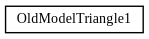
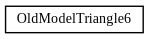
  digraph {
    rankdir=LR
    fontname="Liberation Serif"
-   n1 [color=black fillcolor=white fontname="Liberation Serif" fontsize=10 height=0.2 label=OldModelTriangle1 shape=record style=filled width=0.4]
+   n1 [color=black fillcolor=white fontname="Liberation Serif" fontsize=10 height=0.2 label=OldModelTriangle6 shape=record style=filled width=0.4]
  }
